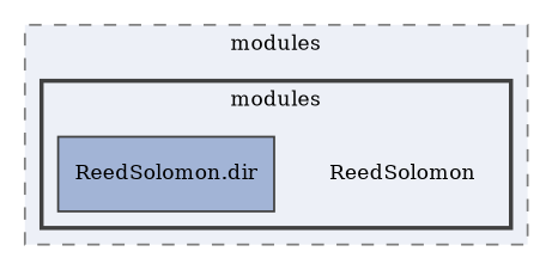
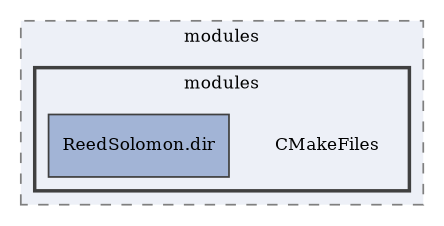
  digraph {
    compound=true
    fontname="DejaVu Serif"
    node [fontname="DejaVu Serif" fontsize=10]
-   n1 [label=ReedSolomon shape=plaintext]
+   n1 [label=CMakeFiles shape=plaintext]
    n2 [color=grey25 fillcolor="#a2b4d6" label="ReedSolomon.dir" shape=box style="filled,"]
    subgraph cluster_1 {
      bgcolor="#edf0f7"
      fontsize=10
      label=modules
      pencolor=grey50
      style="filled,dashed,"
      subgraph cluster_2 {
        bgcolor="#edf0f7"
        fontsize=10
        pencolor=grey25
        style="filled,bold,"
        n1
        n2
      }
    }
  }
